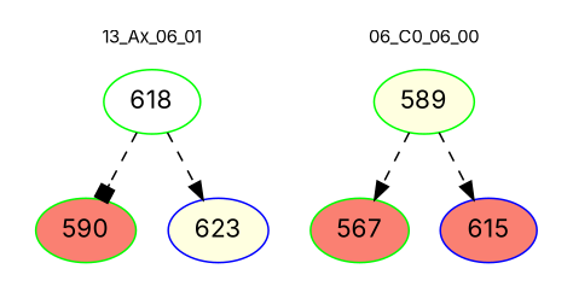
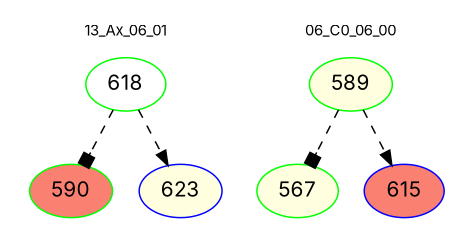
  digraph {
    fontname=Inter
    node [color=green fillcolor=salmon fontname=Inter style=filled]
    edge [arrowhead=box color=black fontname=Inter style=dashed]
    n1 [fillcolor=white label=618]
    n2 [label=590]
    n3 [color=blue fillcolor=lightyellow label=623]
    n4 [fillcolor=lightyellow label=589]
-   n5 [label=567]
+   n5 [fillcolor=lightyellow label=567]
    n6 [color=blue label=615]
    subgraph cluster_1 {
      color=white
      fontsize=10
      label="13_Ax_06_01"
      n1
      n2
      n3
    }
    subgraph cluster_2 {
      color=white
      fontsize=10
      label="06_C0_06_00"
      n4
      n5
      n6
    }
    n1 -> n2
    n1 -> n3 [arrowhead=normal]
-   n4 -> n5 [arrowhead=normal]
+   n4 -> n5
    n4 -> n6 [arrowhead=normal]
  }
